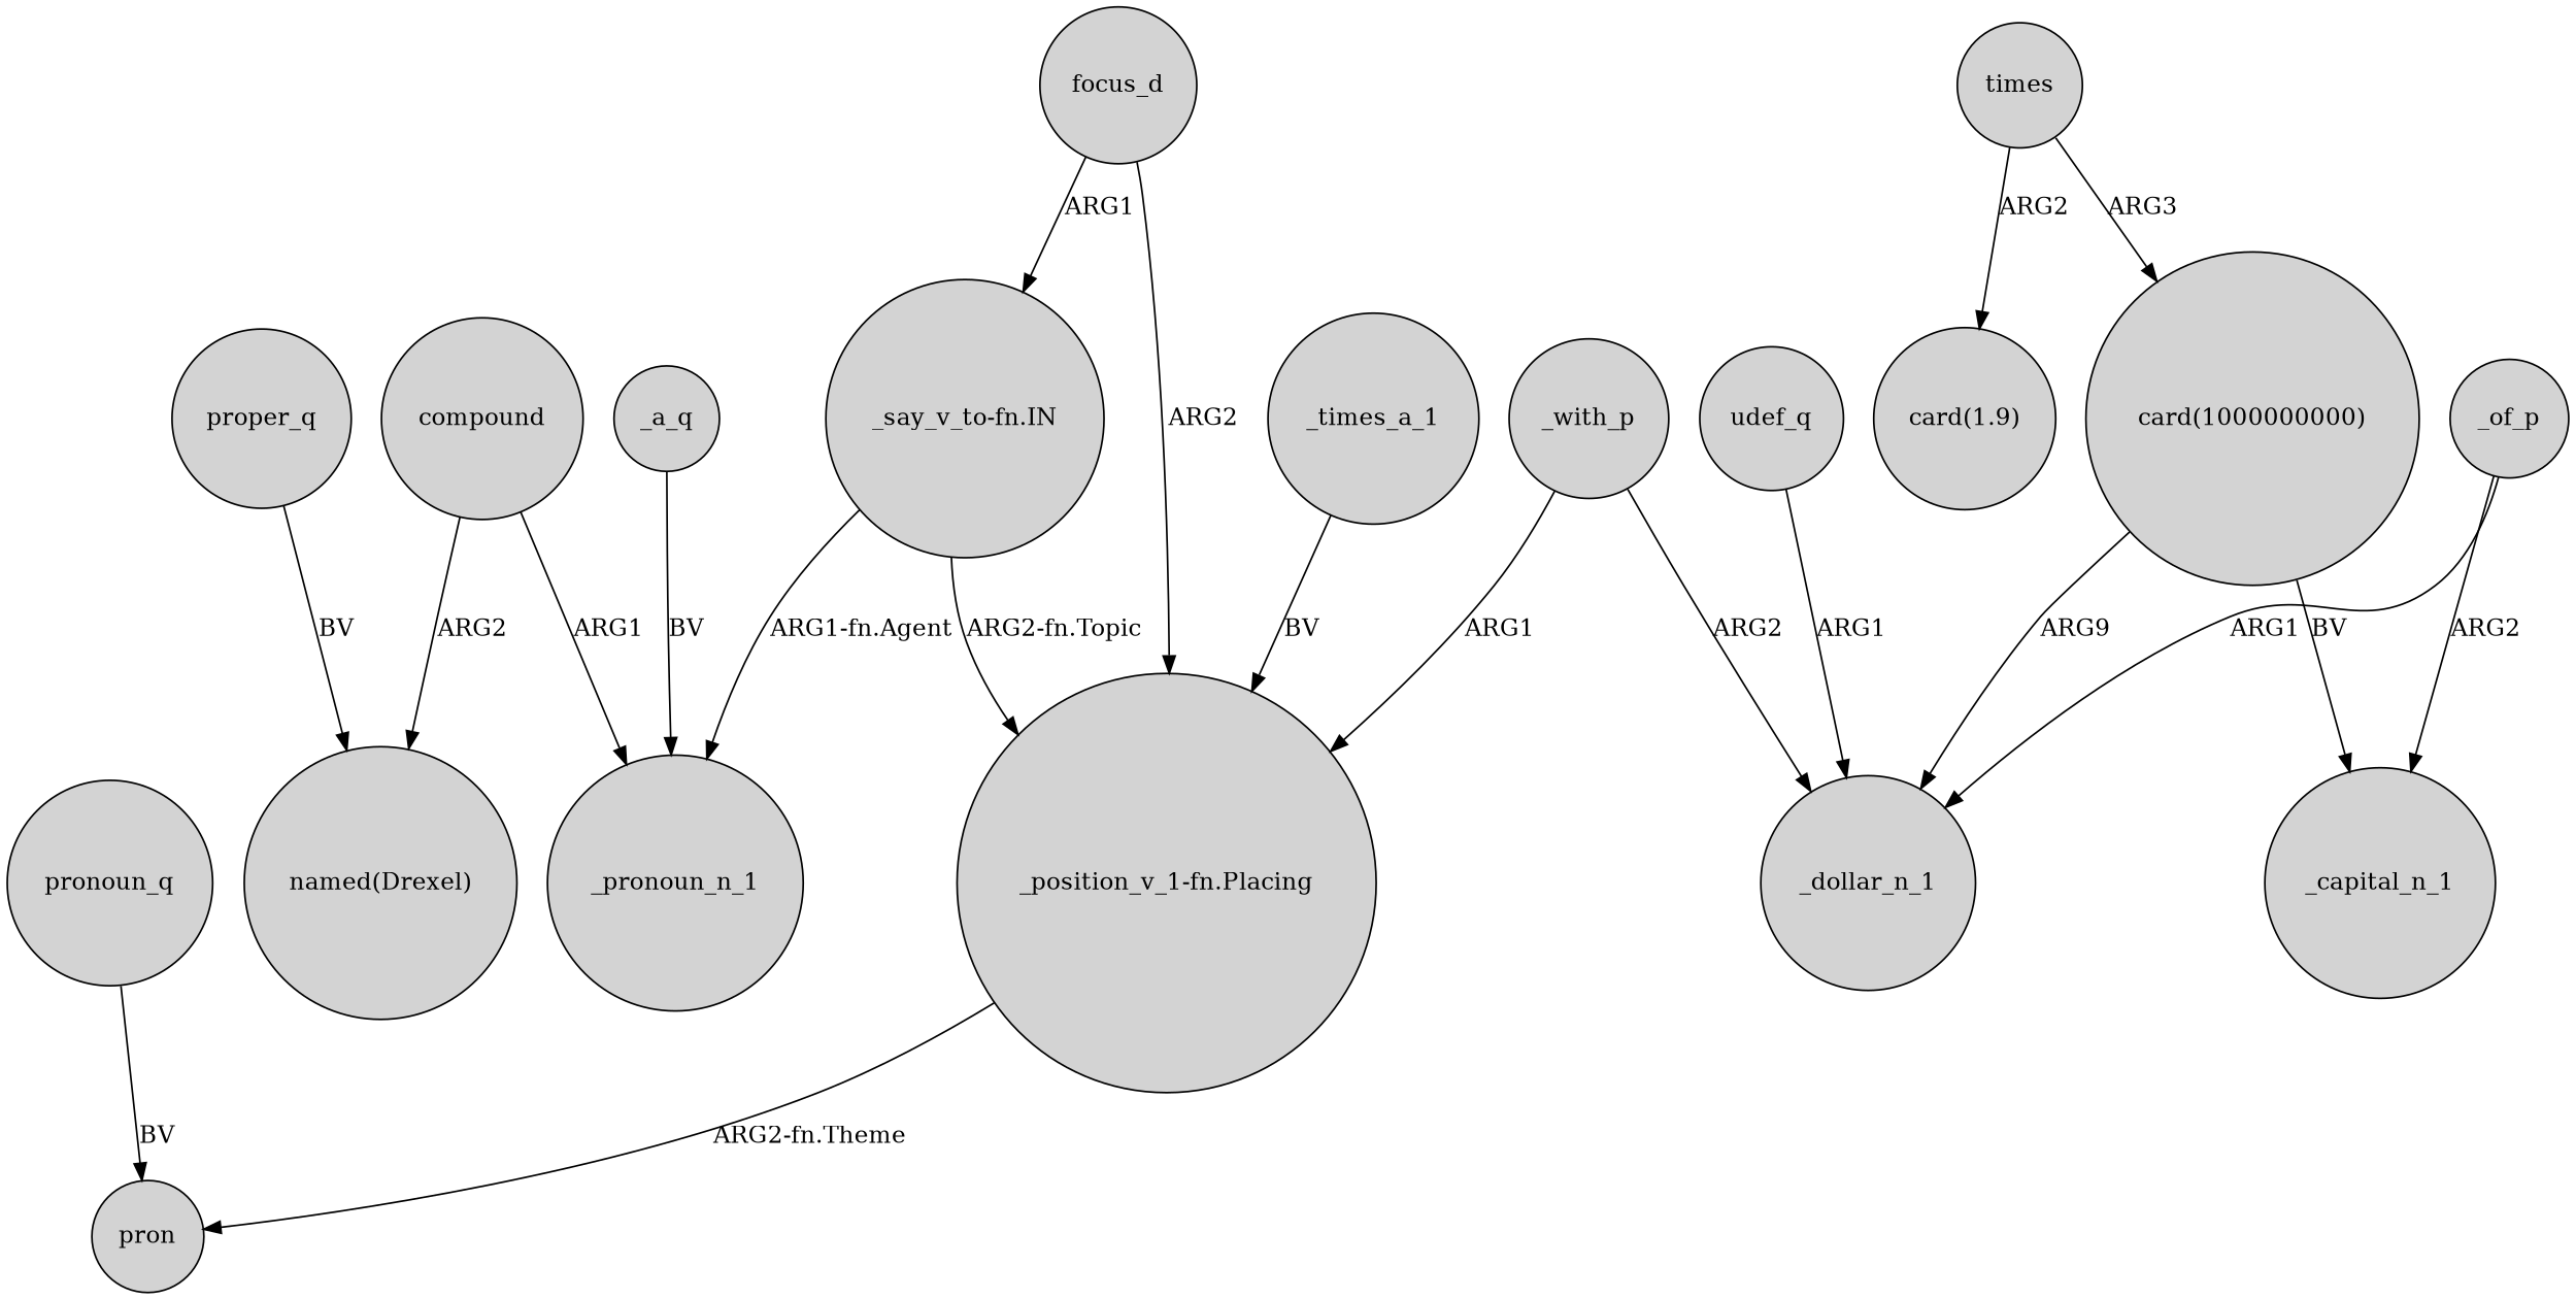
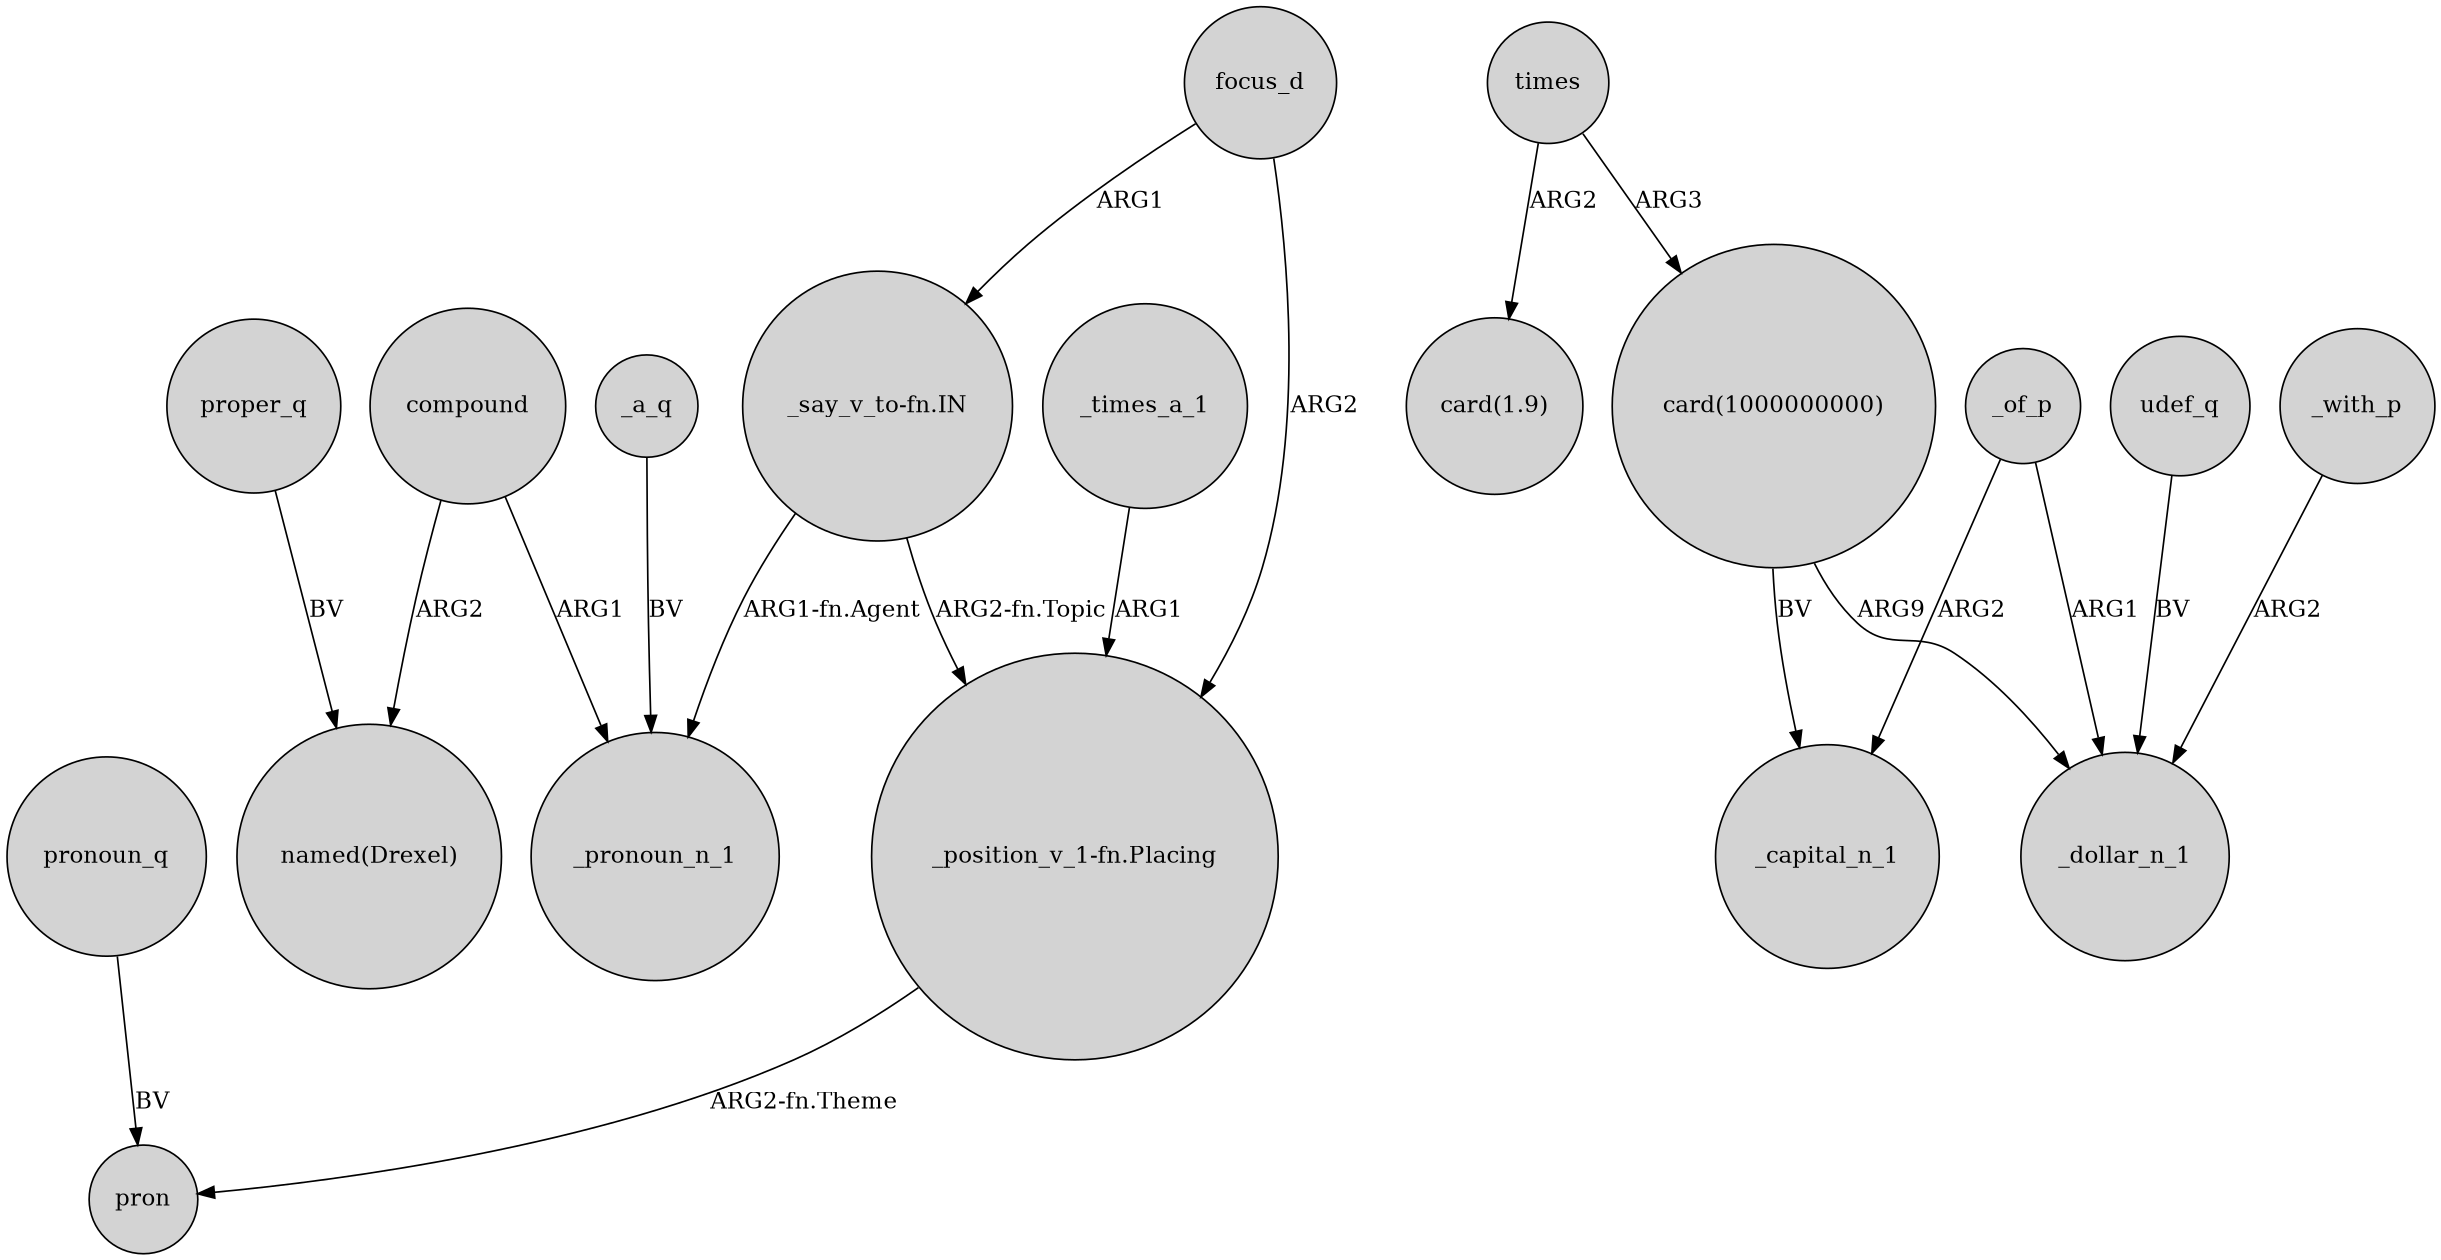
  digraph {
    node [shape=circle style=filled]
    "_position_v_1-fn.Placing"
    pron
    n3 [label="card(1.9)"]
    times
    "card(1000000000)"
    _dollar_n_1
    _capital_n_1
    _of_p
    proper_q
    "named(Drexel)"
    "_say_v_to-fn.IN"
    n12 [label=_pronoun_n_1]
    pronoun_q
    compound
    n15 [label=_times_a_1]
    _a_q
    focus_d
    _with_p
    udef_q
    "_position_v_1-fn.Placing" -> pron [label="ARG2-fn.Theme"]
    times -> n3 [label=ARG2]
    times -> "card(1000000000)" [label=ARG3]
    "card(1000000000)" -> _dollar_n_1 [label=ARG9]
    "card(1000000000)" -> _capital_n_1 [label=BV]
    _of_p -> _dollar_n_1 [label=ARG1]
    _of_p -> _capital_n_1 [label=ARG2]
    proper_q -> "named(Drexel)" [label=BV]
    "_say_v_to-fn.IN" -> "_position_v_1-fn.Placing" [label="ARG2-fn.Topic"]
    "_say_v_to-fn.IN" -> n12 [label="ARG1-fn.Agent"]
    pronoun_q -> pron [label=BV]
    compound -> "named(Drexel)" [label=ARG2]
    compound -> n12 [label=ARG1]
-   n15 -> "_position_v_1-fn.Placing" [label=BV]
+   n15 -> "_position_v_1-fn.Placing" [label=ARG1]
    _a_q -> n12 [label=BV]
    focus_d -> "_position_v_1-fn.Placing" [label=ARG2]
    focus_d -> "_say_v_to-fn.IN" [label=ARG1]
-   _with_p -> "_position_v_1-fn.Placing" [label=ARG1]
    _with_p -> _dollar_n_1 [label=ARG2]
-   udef_q -> _dollar_n_1 [label=ARG1]
+   udef_q -> _dollar_n_1 [label=BV]
  }
